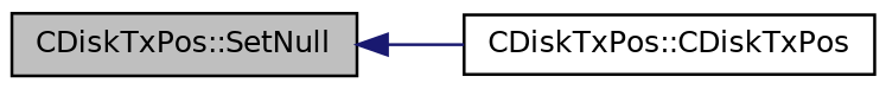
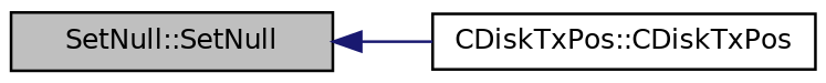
  digraph {
    rankdir=LR
    node [color=black fontname=Helvetica fontsize=10 shape=record style=filled]
-   n1 [fillcolor=grey75 fontcolor=black height=0.2 label="CDiskTxPos::SetNull" width=0.4]
+   n1 [fillcolor=grey75 fontcolor=black height=0.2 label="SetNull::SetNull" width=0.4]
    n2 [fillcolor=white height=0.2 label="CDiskTxPos::CDiskTxPos" width=0.4]
    n1 -> n2 [color=midnightblue dir=back fontname=Helvetica fontsize=10 labelfontname=Helvetica labelfontsize=10 style=solid]
  }
